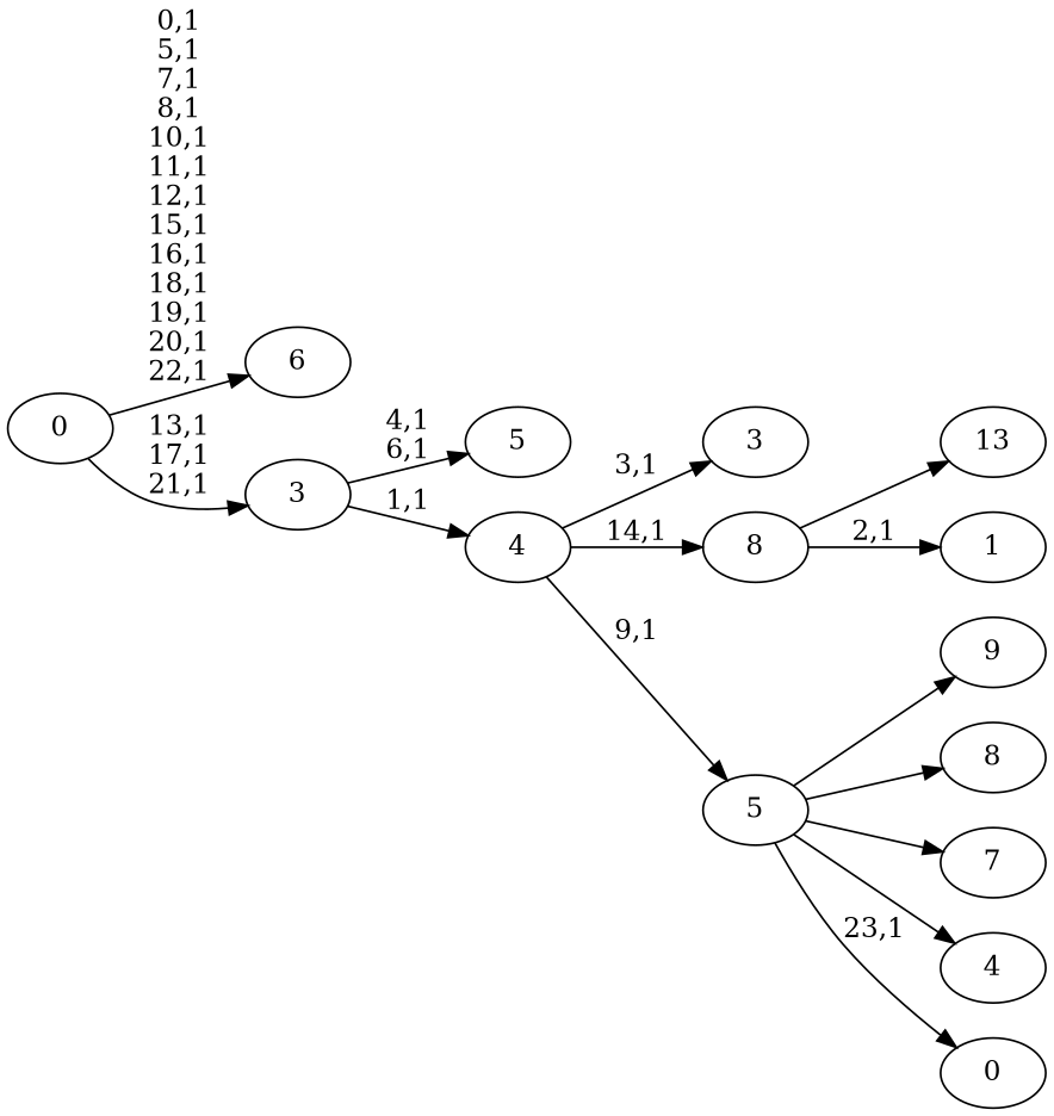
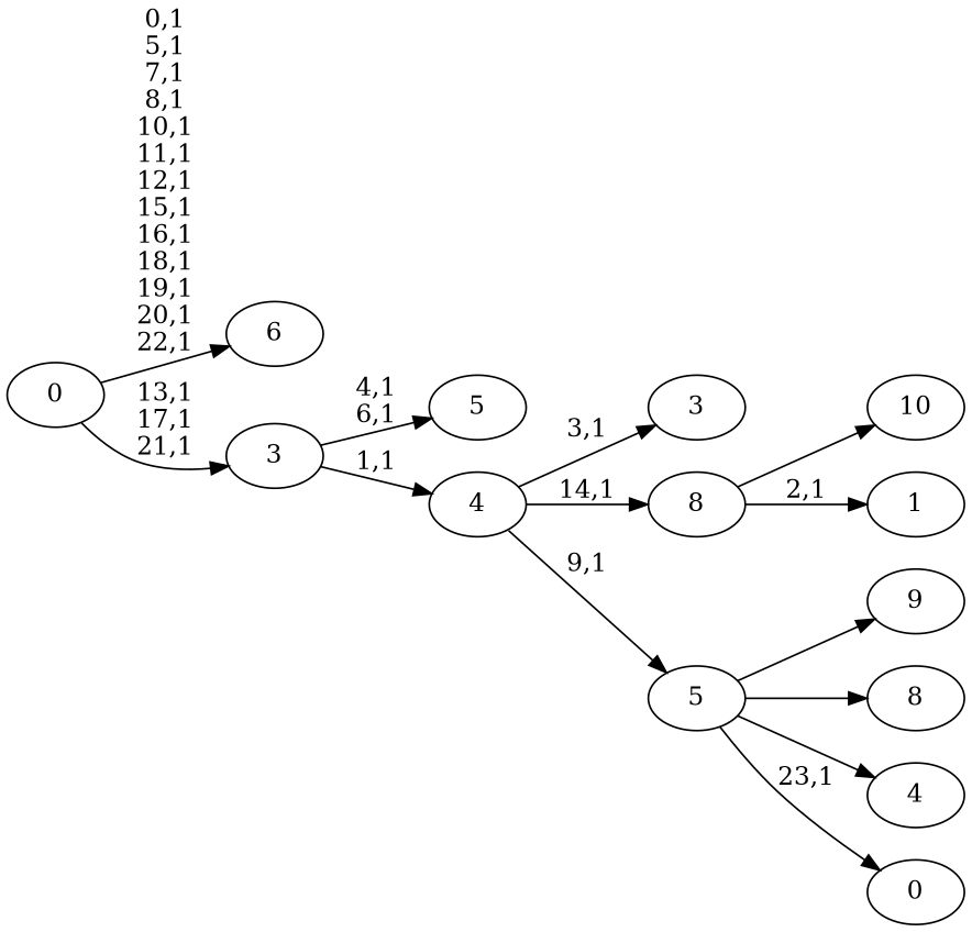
  digraph {
    rankdir=LR
-   n1 [label=13]
+   n1 [label=10]
    n2 [label=9]
    n3 [label=8]
-   n4 [label=7]
    n5 [label=6]
    n6 [label=5]
    n7 [label=4]
    n8 [label=3]
    n9 [label=1]
    8
    n11 [label=0]
    5
    4
    3
    0
    8 -> n1
    8 -> n9 [label="2,1"]
    5 -> n2
    5 -> n3
-   5 -> n4
    5 -> n7
    5 -> n11 [label="23,1"]
    4 -> n8 [label="3,1"]
    4 -> 8 [label="14,1"]
    4 -> 5 [label="9,1"]
    3 -> n6 [label="4,1\n6,1"]
    3 -> 4 [label="1,1"]
    0 -> n5 [label="0,1\n5,1\n7,1\n8,1\n10,1\n11,1\n12,1\n15,1\n16,1\n18,1\n19,1\n20,1\n22,1"]
    0 -> 3 [label="13,1\n17,1\n21,1"]
  }
